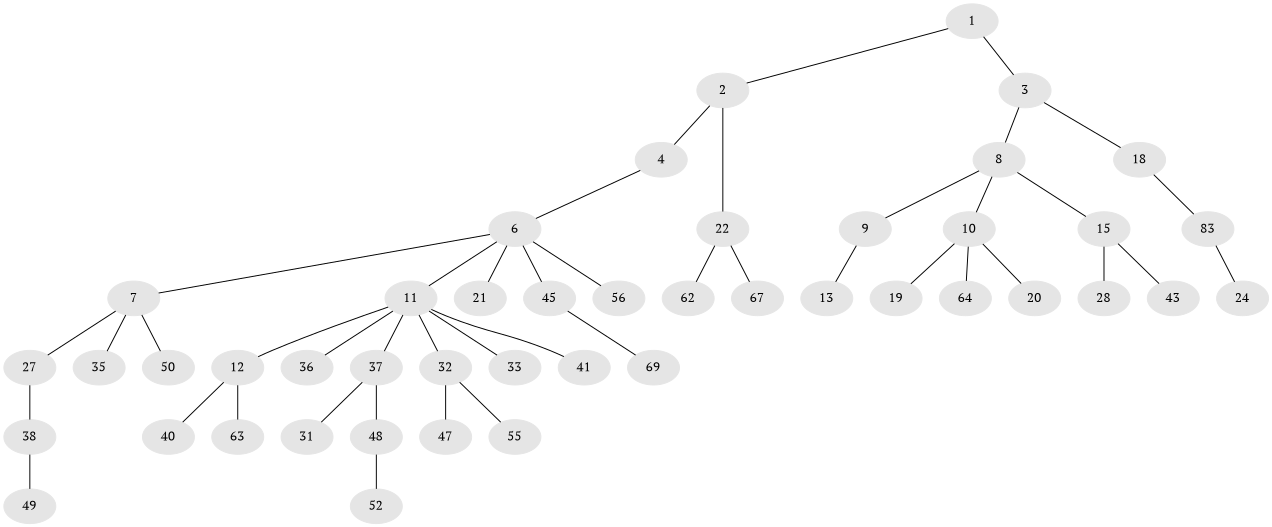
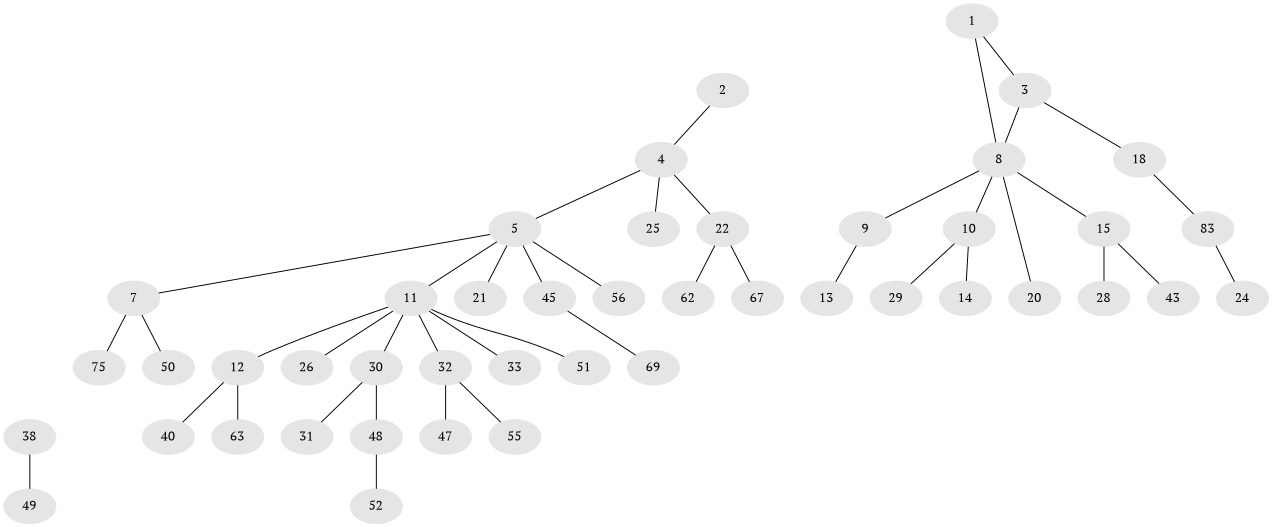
  graph {
    fontname="PT Serif"
    node [color=gray90 fontname="PT Serif" style=filled]
    edge [fontname="PT Serif"]
    2 [super="+46"]
    4 [super="+6"]
    1
    3 [super="+60"]
    8 [super="+57"]
    18
-   5 [super="+39" label=6]
+   5 [super="+39"]
    22 [super="+36"]
+   25
    9 [super="+44"]
    10 [super="+16"]
    15 [super="+17"]
    n13 [label=83 super="+66"]
    7 [super="+68"]
    11 [super="+14"]
    21
    45 [super="+70"]
    56
    62
    67
-   27 [super="+34"]
-   35 [super="+65"]
+   35 [super="+65" label=75]
    50
    12 [super="+19"]
-   26 [super="+37" label=36]
-   30 [super="+58" label=37]
+   26 [super="+37"]
+   30 [super="+58"]
    32 [super="+42"]
    33
-   41
+   41 [label=51]
    69
    38 [super="+59"]
    13
    20
-   29 [label=19]
-   64
+   29
+   64 [label=14]
    28 [super="+54"]
    43
    40
    63
    31
    48 [super="+51"]
    47 [super="+61"]
    55
    24
    49 [super="+53"]
    52
    2 -- 4
    4 -- 5
-   2 -- 22
-   1 -- 2
+   4 -- 22
+   4 -- 25
+   1 -- 8
    1 -- 3
    3 -- 8
    3 -- 18
    8 -- 9
    8 -- 10
    8 -- 15
    18 -- n13
    5 -- 7
    5 -- 11
    5 -- 21
    5 -- 45
    5 -- 56
    22 -- 62
    22 -- 67
    9 -- 13
-   10 -- 20
+   8 -- 20
    10 -- 29
    10 -- 64
    15 -- 28
    15 -- 43
    n13 -- 24
-   7 -- 27
    7 -- 35
    7 -- 50
    11 -- 12
    11 -- 26
    11 -- 30
    11 -- 32
    11 -- 33
    11 -- 41
    45 -- 69
-   27 -- 38
    12 -- 40
    12 -- 63
    30 -- 31
    30 -- 48
    32 -- 47
    32 -- 55
    38 -- 49
    48 -- 52
  }
